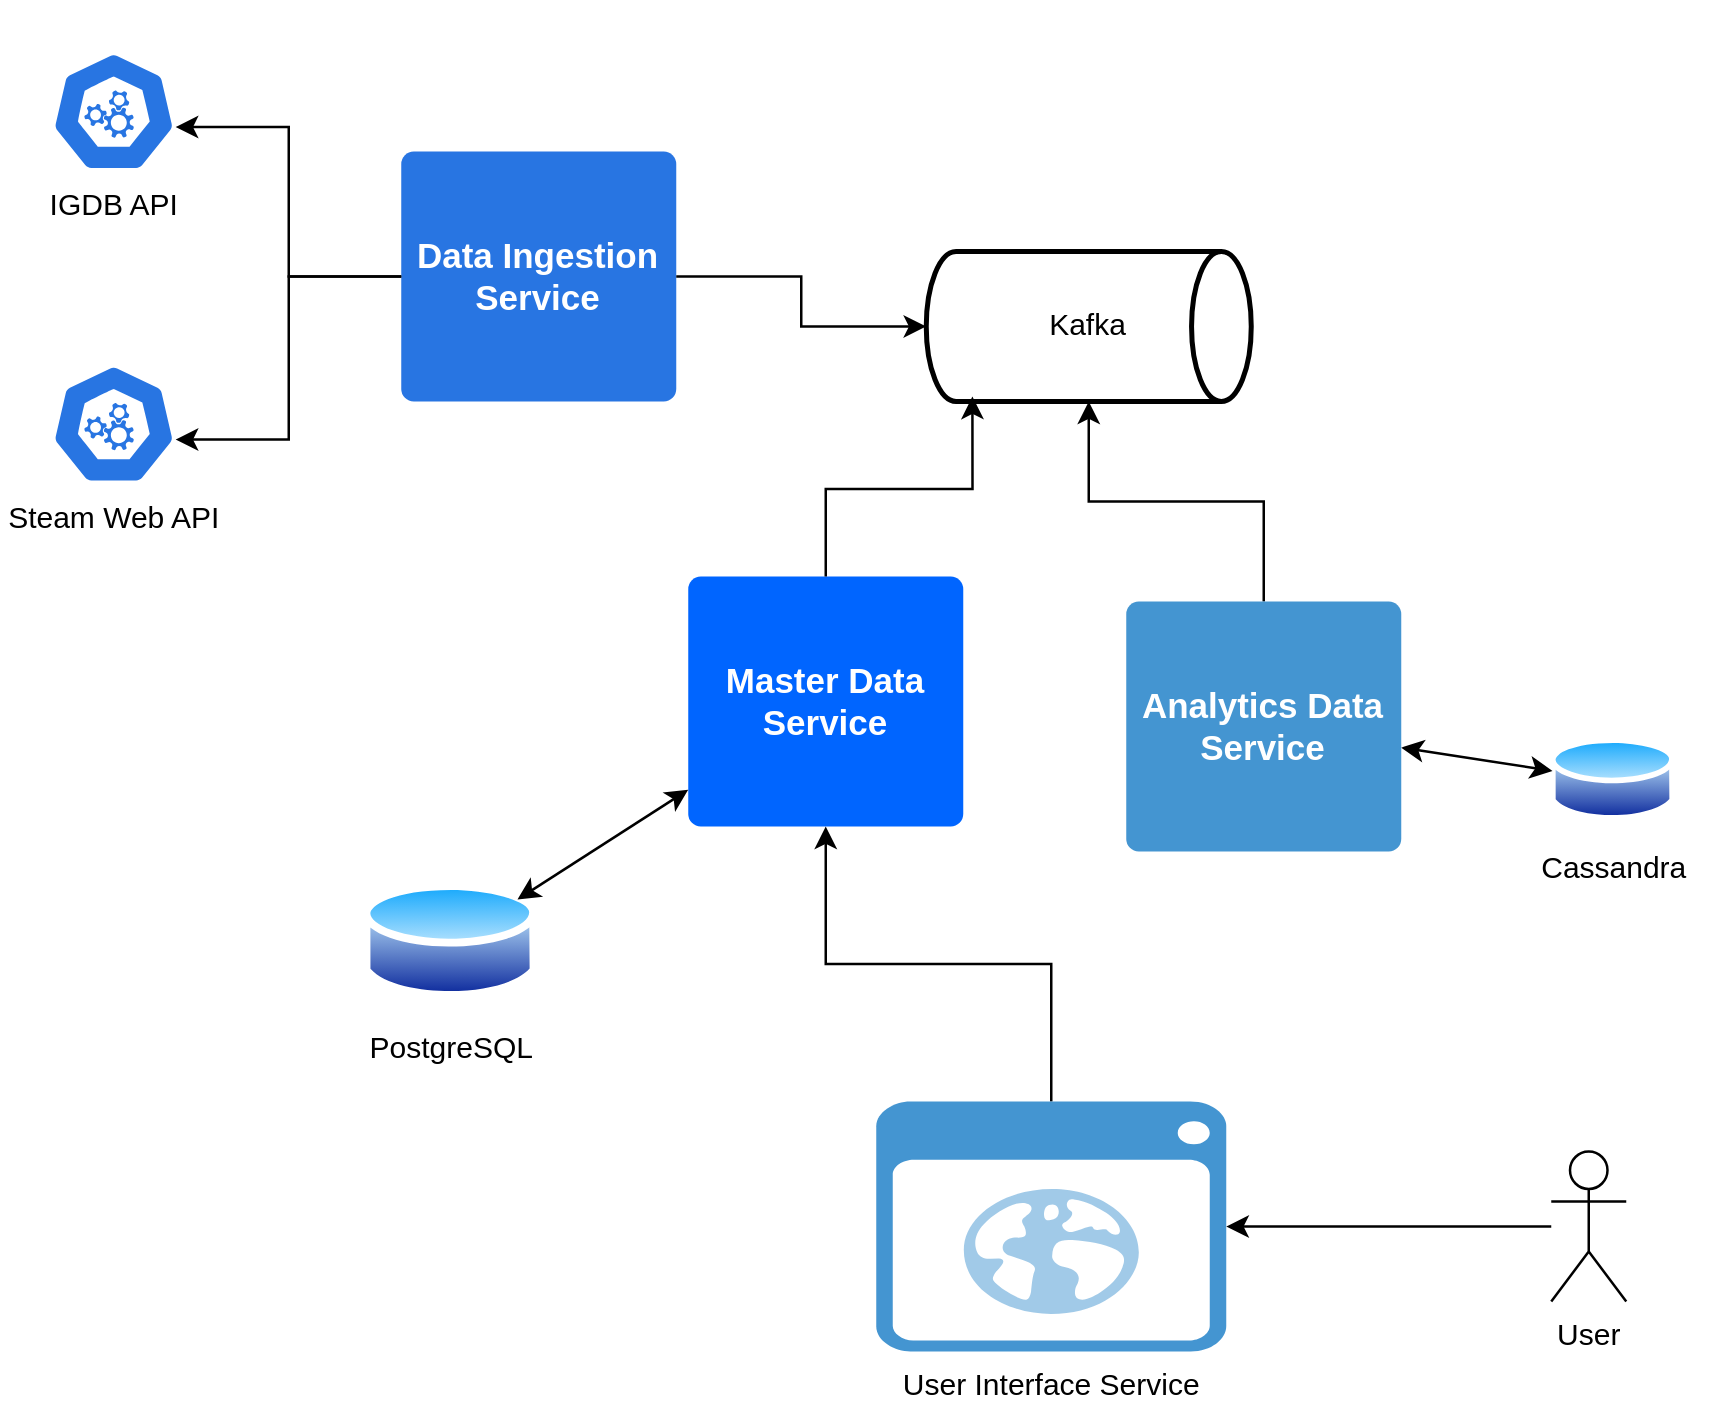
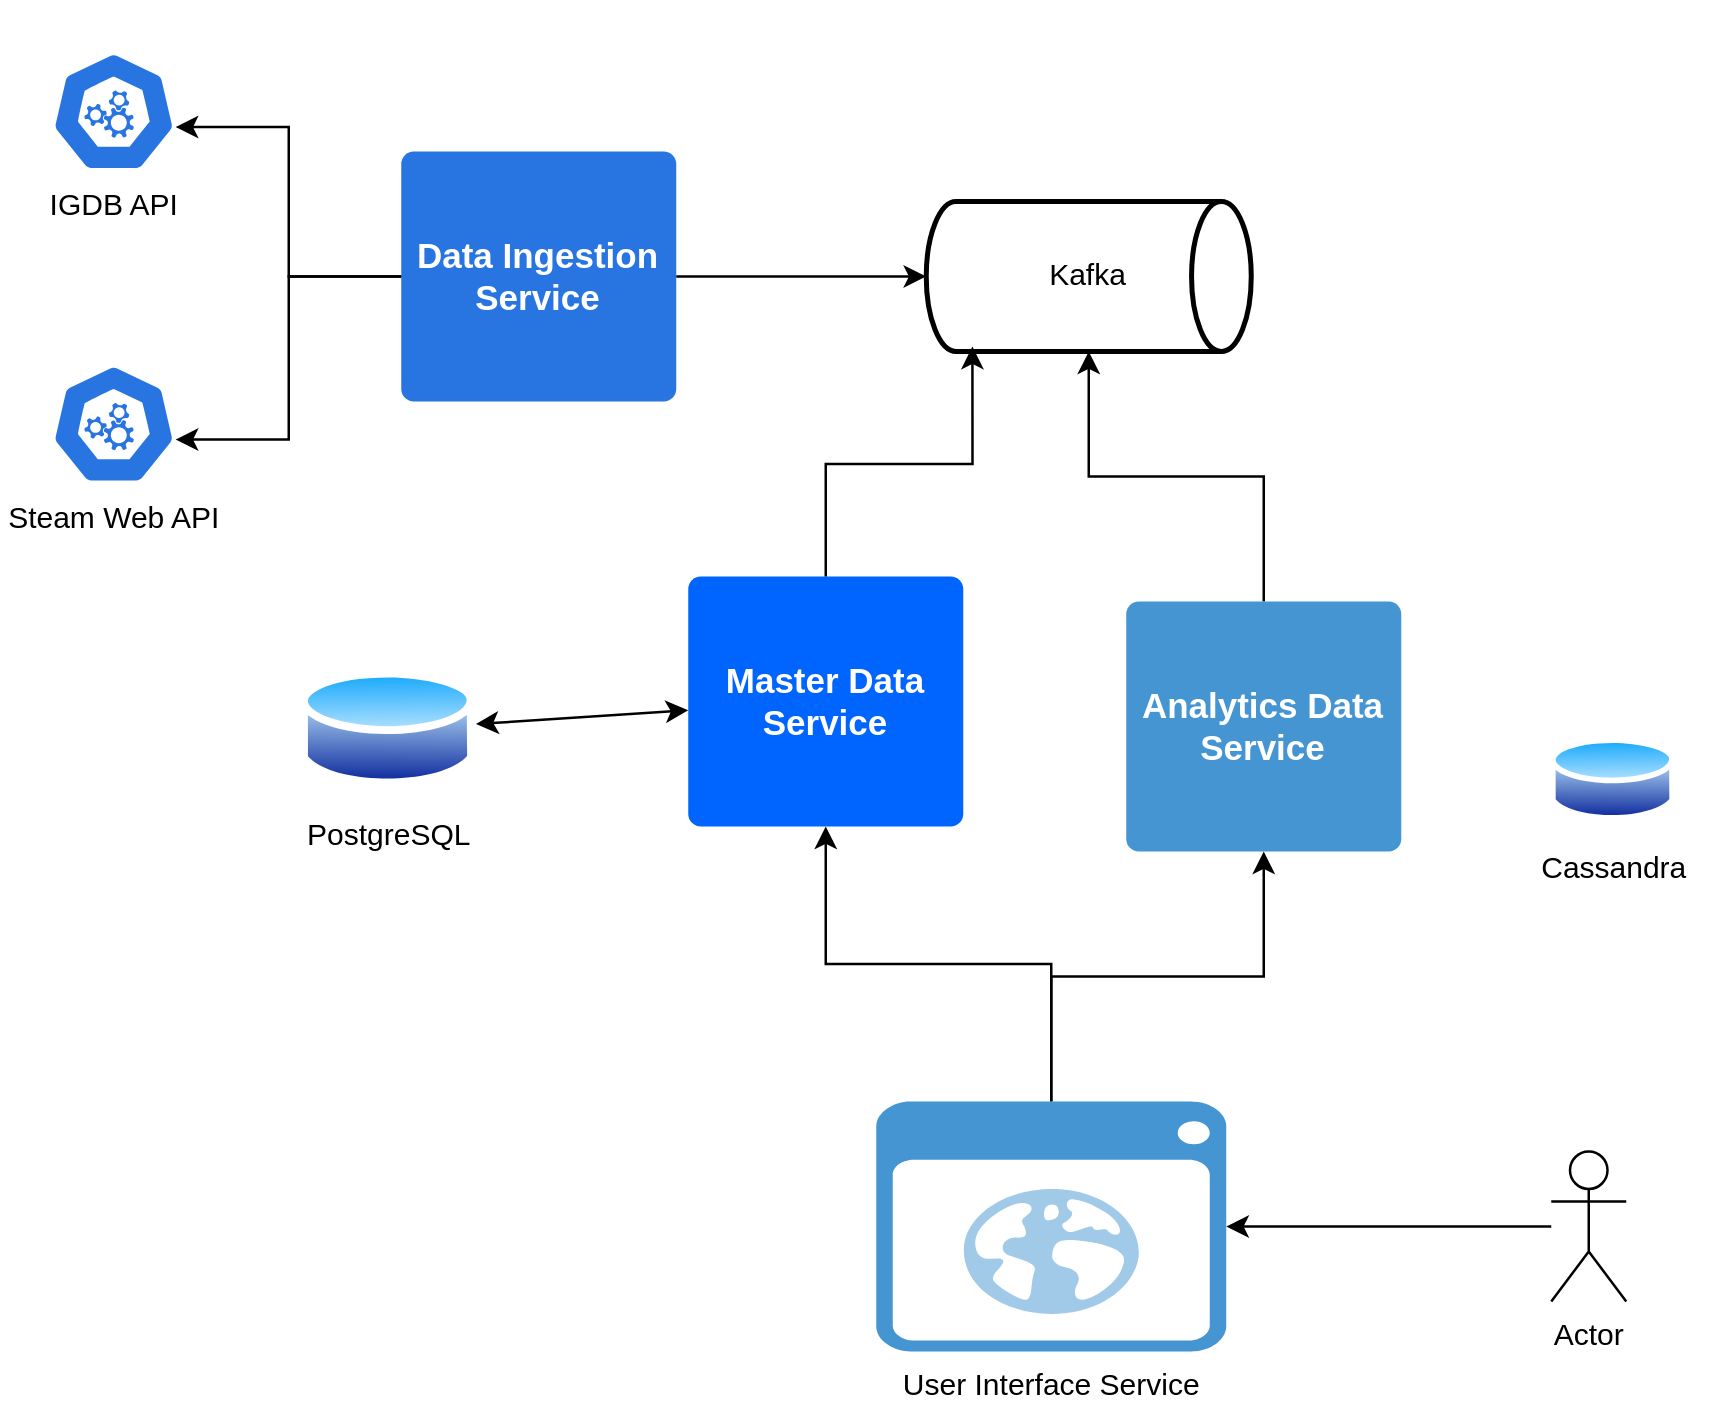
  <mxCell id="0" />
  <mxCell id="1" parent="0" />
  <mxCell id="2" value="IGDB API" style="aspect=fixed;sketch=0;html=1;dashed=0;whitespace=wrap;verticalLabelPosition=bottom;verticalAlign=top;fillColor=#2875E2;strokeColor=#ffffff;points=[[0.005,0.63,0],[0.1,0.2,0],[0.9,0.2,0],[0.5,0,0],[0.995,0.63,0],[0.72,0.99,0],[0.5,1,0],[0.28,0.99,0]];shape=mxgraph.kubernetes.icon2;prIcon=api" vertex="1" parent="1"><mxGeometry x="20" y="20" width="50" height="48" as="geometry" /></mxCell>
  <mxCell id="3" value="Steam Web API" style="aspect=fixed;sketch=0;html=1;dashed=0;whitespace=wrap;verticalLabelPosition=bottom;verticalAlign=top;fillColor=#2875E2;strokeColor=#ffffff;points=[[0.005,0.63,0],[0.1,0.2,0],[0.9,0.2,0],[0.5,0,0],[0.995,0.63,0],[0.72,0.99,0],[0.5,1,0],[0.28,0.99,0]];shape=mxgraph.kubernetes.icon2;prIcon=api" vertex="1" parent="1"><mxGeometry x="20" y="145" width="50" height="48" as="geometry" /></mxCell>
  <mxCell id="4" value="Data Ingestion Service" style="rounded=1;arcSize=5;fillColor=#2875e2;strokeColor=none;fontColor=#ffffff;align=center;verticalAlign=middle;whiteSpace=wrap;fontSize=14;fontStyle=1;html=1;sketch=0;" vertex="1" parent="1"><mxGeometry x="160" y="60" width="110" height="100" as="geometry" /></mxCell>
- <mxCell id="5" value="Kafka" style="strokeWidth=2;html=1;shape=mxgraph.flowchart.direct_data;whiteSpace=wrap;" vertex="1" parent="1"><mxGeometry x="370" y="100" width="130" height="60" as="geometry" /></mxCell>
+ <mxCell id="5" value="Kafka" style="strokeWidth=2;html=1;shape=mxgraph.flowchart.direct_data;whiteSpace=wrap;" vertex="1" parent="1"><mxGeometry x="370" y="80" width="130" height="60" as="geometry" /></mxCell>
  <mxCell id="6" value="Master Data Service" style="rounded=1;arcSize=5;fillColor=#0065FF;strokeColor=none;fontColor=#ffffff;align=center;verticalAlign=middle;whiteSpace=wrap;fontSize=14;fontStyle=1;html=1;sketch=0;" vertex="1" parent="1"><mxGeometry x="274.8" y="230" width="110" height="100" as="geometry" /></mxCell>
  <mxCell id="7" style="edgeStyle=orthogonalEdgeStyle;rounded=0;orthogonalLoop=1;jettySize=auto;html=1;" edge="1" parent="1" source="8" target="5"><mxGeometry relative="1" as="geometry" /></mxCell>
  <mxCell id="8" value="Analytics Data Service" style="rounded=1;arcSize=5;fillColor=#4495d1;strokeColor=none;fontColor=#ffffff;align=center;verticalAlign=middle;whiteSpace=wrap;fontSize=14;fontStyle=1;html=1;sketch=0;" vertex="1" parent="1"><mxGeometry x="450" y="240" width="110" height="100" as="geometry" /></mxCell>
  <mxCell id="9" style="edgeStyle=orthogonalEdgeStyle;rounded=0;orthogonalLoop=1;jettySize=auto;html=1;" edge="1" parent="1" source="11" target="6"><mxGeometry relative="1" as="geometry" /></mxCell>
+ <mxCell id="10" style="edgeStyle=orthogonalEdgeStyle;rounded=0;orthogonalLoop=1;jettySize=auto;html=1;" edge="1" parent="1" source="11" target="8"><mxGeometry relative="1" as="geometry" /></mxCell>
  <mxCell id="11" value="User Interface Service" style="shadow=0;dashed=0;html=1;strokeColor=none;fillColor=#4495D1;labelPosition=center;verticalLabelPosition=bottom;verticalAlign=top;align=center;outlineConnect=0;shape=mxgraph.veeam.2d.web_ui;" vertex="1" parent="1"><mxGeometry x="350" y="440" width="140" height="100" as="geometry" /></mxCell>
  <mxCell id="12" style="edgeStyle=orthogonalEdgeStyle;rounded=0;orthogonalLoop=1;jettySize=auto;html=1;entryX=0.995;entryY=0.63;entryDx=0;entryDy=0;entryPerimeter=0;" edge="1" parent="1" source="4" target="2"><mxGeometry relative="1" as="geometry" /></mxCell>
  <mxCell id="13" style="edgeStyle=orthogonalEdgeStyle;rounded=0;orthogonalLoop=1;jettySize=auto;html=1;entryX=0.995;entryY=0.63;entryDx=0;entryDy=0;entryPerimeter=0;" edge="1" parent="1" source="4" target="3"><mxGeometry relative="1" as="geometry"><mxPoint x="80" y="187" as="targetPoint" /></mxGeometry></mxCell>
  <mxCell id="14" style="edgeStyle=orthogonalEdgeStyle;rounded=0;orthogonalLoop=1;jettySize=auto;html=1;entryX=0;entryY=0.5;entryDx=0;entryDy=0;entryPerimeter=0;" edge="1" parent="1" source="4" target="5"><mxGeometry relative="1" as="geometry" /></mxCell>
  <mxCell id="15" style="edgeStyle=orthogonalEdgeStyle;rounded=0;orthogonalLoop=1;jettySize=auto;html=1;entryX=0.142;entryY=0.967;entryDx=0;entryDy=0;entryPerimeter=0;" edge="1" parent="1" source="6" target="5"><mxGeometry relative="1" as="geometry" /></mxCell>
  <mxCell id="16" style="edgeStyle=orthogonalEdgeStyle;rounded=0;orthogonalLoop=1;jettySize=auto;html=1;" edge="1" parent="1" source="17" target="11"><mxGeometry relative="1" as="geometry" /></mxCell>
- <mxCell id="17" value="User" style="shape=umlActor;verticalLabelPosition=bottom;verticalAlign=top;html=1;outlineConnect=0;" vertex="1" parent="1"><mxGeometry x="620" y="460" width="30" height="60" as="geometry" /></mxCell>
- <mxCell id="18" value="PostgreSQL" style="image;aspect=fixed;perimeter=ellipsePerimeter;html=1;align=center;shadow=0;dashed=0;spacingTop=3;image=img/lib/active_directory/database.svg;" vertex="1" parent="1"><mxGeometry x="145" y="350.2" width="70" height="51.8" as="geometry" /></mxCell>
+ <mxCell id="17" value="Actor" style="shape=umlActor;verticalLabelPosition=bottom;verticalAlign=top;html=1;outlineConnect=0;" vertex="1" parent="1"><mxGeometry x="620" y="460" width="30" height="60" as="geometry" /></mxCell>
+ <mxCell id="18" value="PostgreSQL" style="image;aspect=fixed;perimeter=ellipsePerimeter;html=1;align=center;shadow=0;dashed=0;spacingTop=3;image=img/lib/active_directory/database.svg;" vertex="1" parent="1"><mxGeometry x="120" y="265.2" width="70" height="51.8" as="geometry" /></mxCell>
  <mxCell id="19" value="" style="endArrow=classic;startArrow=classic;html=1;rounded=0;" edge="1" parent="1" source="18" target="6"><mxGeometry width="50" height="50" relative="1" as="geometry"><mxPoint x="300" y="330" as="sourcePoint" /><mxPoint x="350" y="280" as="targetPoint" /></mxGeometry></mxCell>
  <mxCell id="20" value="&lt;div&gt;Cassandra&lt;/div&gt;" style="image;aspect=fixed;perimeter=ellipsePerimeter;html=1;align=center;shadow=0;dashed=0;spacingTop=3;image=img/lib/active_directory/database.svg;" vertex="1" parent="1"><mxGeometry x="620" y="293" width="50" height="37" as="geometry" /></mxCell>
- <mxCell id="21" value="" style="endArrow=classic;startArrow=classic;html=1;rounded=0;" edge="1" parent="1" source="20" target="8"><mxGeometry width="50" height="50" relative="1" as="geometry"><mxPoint x="310" y="330" as="sourcePoint" /><mxPoint x="360" y="280" as="targetPoint" /></mxGeometry></mxCell>
